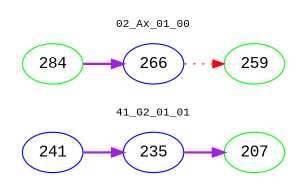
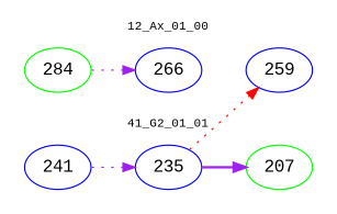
  digraph {
    fontname="Liberation Mono"
    rankdir=LR
    node [color=green fontname="Liberation Mono"]
    edge [color=purple fontname="Liberation Mono" style=dotted]
    n1 [label=284]
    n2 [color=blue label=266]
-   n3 [label=259]
+   n3 [color=blue label=259]
    n4 [color=blue label=241]
    n5 [color=blue label=235]
    n6 [label=207]
    subgraph cluster_1 {
      color=white
      fontsize=10
-     label="02_Ax_01_00"
+     label="12_Ax_01_00"
      n1
      n2
      n3
    }
    subgraph cluster_2 {
      color=white
      fontsize=10
      label="41_G2_01_01"
      n4
      n5
      n6
    }
-   n1 -> n2 [style=bold]
-   n2 -> n3 [color=red]
-   n4 -> n5 [style=bold]
+   n1 -> n2
+   n5 -> n3 [color=red]
+   n4 -> n5
    n5 -> n6 [style=bold]
  }
